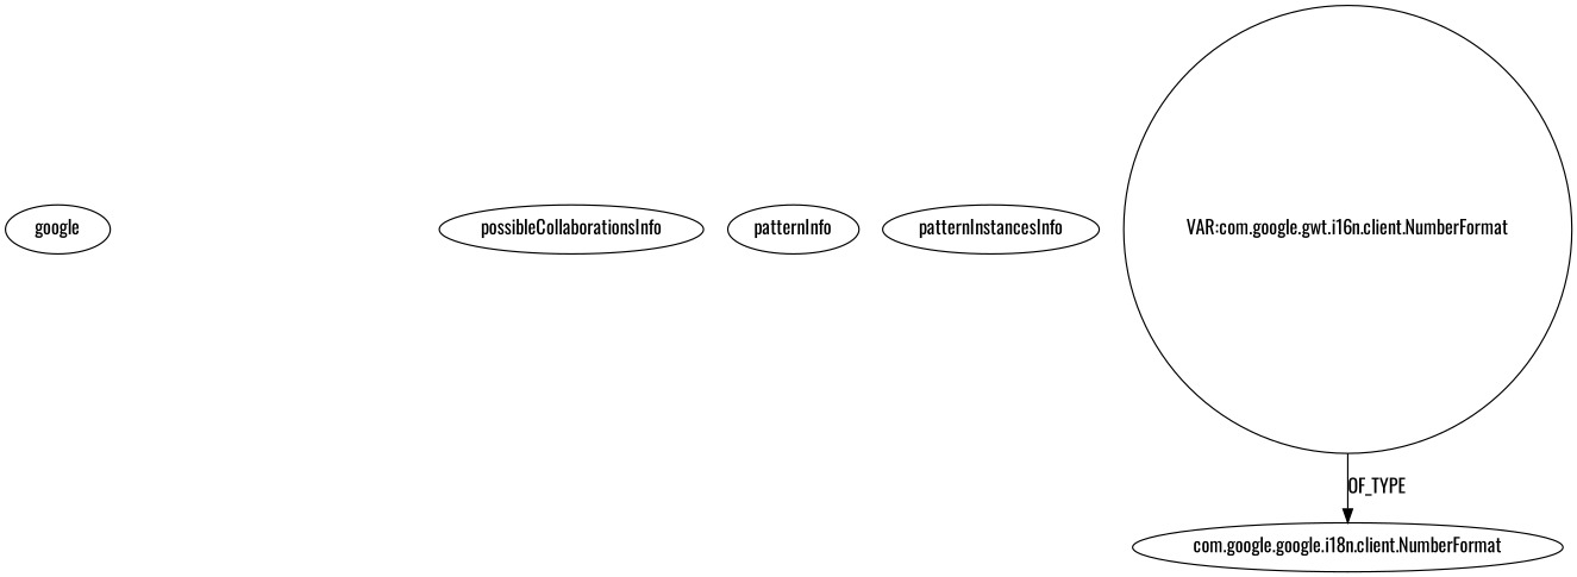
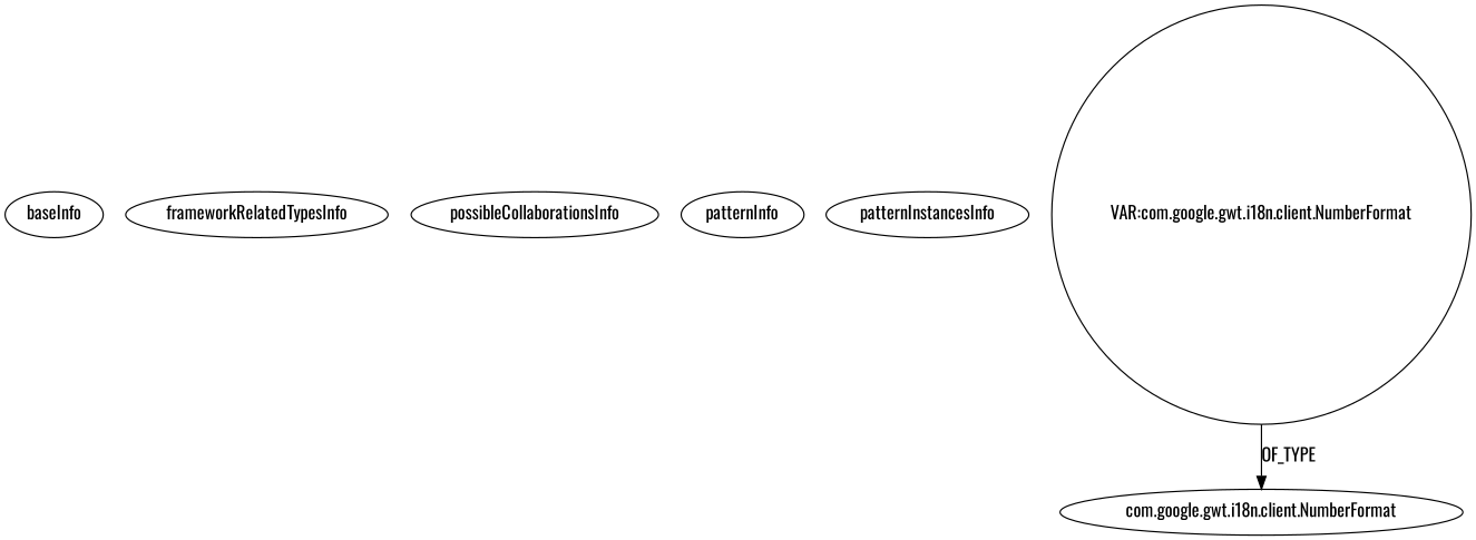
  digraph {
    fontname=Oswald
    node [fontname=Oswald]
-   baseInfo [category=pattern graphId=1486 isAnonymous=false possibleRelation=false label=google]
+   baseInfo [category=pattern graphId=1486 isAnonymous=false possibleRelation=false]
+   frameworkRelatedTypesInfo
    possibleCollaborationsInfo
    patternInfo [frequency=3.0 patternRootClient=null]
    patternInstancesInfo [0="jumanor-matamarcianos~/jumanor-matamarcianos/matamarcianos-master/src/main/java/pck/client/TfrmMenu.java~void TfrmMenu()~3316" 1="jumanor-matamarcianos~/jumanor-matamarcianos/matamarcianos-master/src/main/java/pck/client/TMotorJuego.java~void ejecutar()~3319" 2="daonb-obudget~/daonb-obudget/obudget-master/src/client/src/org/obudget/client/Application.java~Application~1154"]
-   n6 [isFrameworkType=false label="com.google.google.i18n.client.NumberFormat" vertexType=FRAMEWORK_CLASS_TYPE]
-   n7 [isFrameworkType=false label="VAR:com.google.gwt.i16n.client.NumberFormat" shape=circle vertexType=VARIABLE_EXPRESION]
+   n6 [isFrameworkType=false label="com.google.gwt.i18n.client.NumberFormat" vertexType=FRAMEWORK_CLASS_TYPE]
+   n7 [isFrameworkType=false label="VAR:com.google.gwt.i18n.client.NumberFormat" shape=circle vertexType=VARIABLE_EXPRESION]
    n7 -> n6 [label=OF_TYPE fontname=Oswald]
  }
